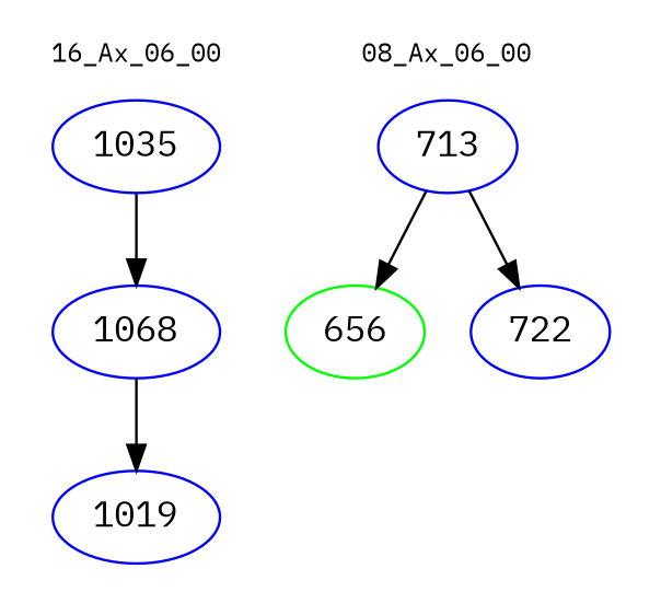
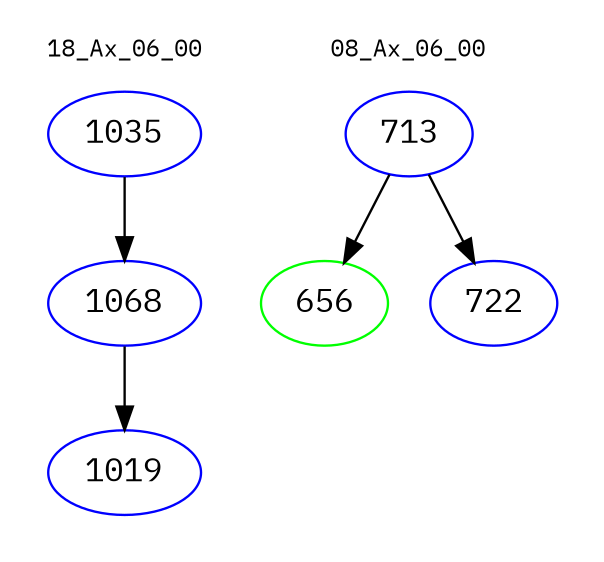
  digraph {
    fontname="IBM Plex Mono"
    node [color=blue fontname="IBM Plex Mono"]
    edge [color=black fontname="IBM Plex Mono"]
    n1 [label=1035]
    n2 [label=1019]
    n3 [label=1068]
    n4 [label=713]
    n5 [color=green label=656]
    n6 [label=722]
    subgraph cluster_1 {
      color=white
      fontsize=10
-     label="16_Ax_06_00"
+     label="18_Ax_06_00"
      n1
      n2
      n3
    }
    subgraph cluster_2 {
      color=white
      fontsize=10
      label="08_Ax_06_00"
      n4
      n5
      n6
    }
    n1 -> n3
    n3 -> n2
    n4 -> n5
    n4 -> n6
  }
